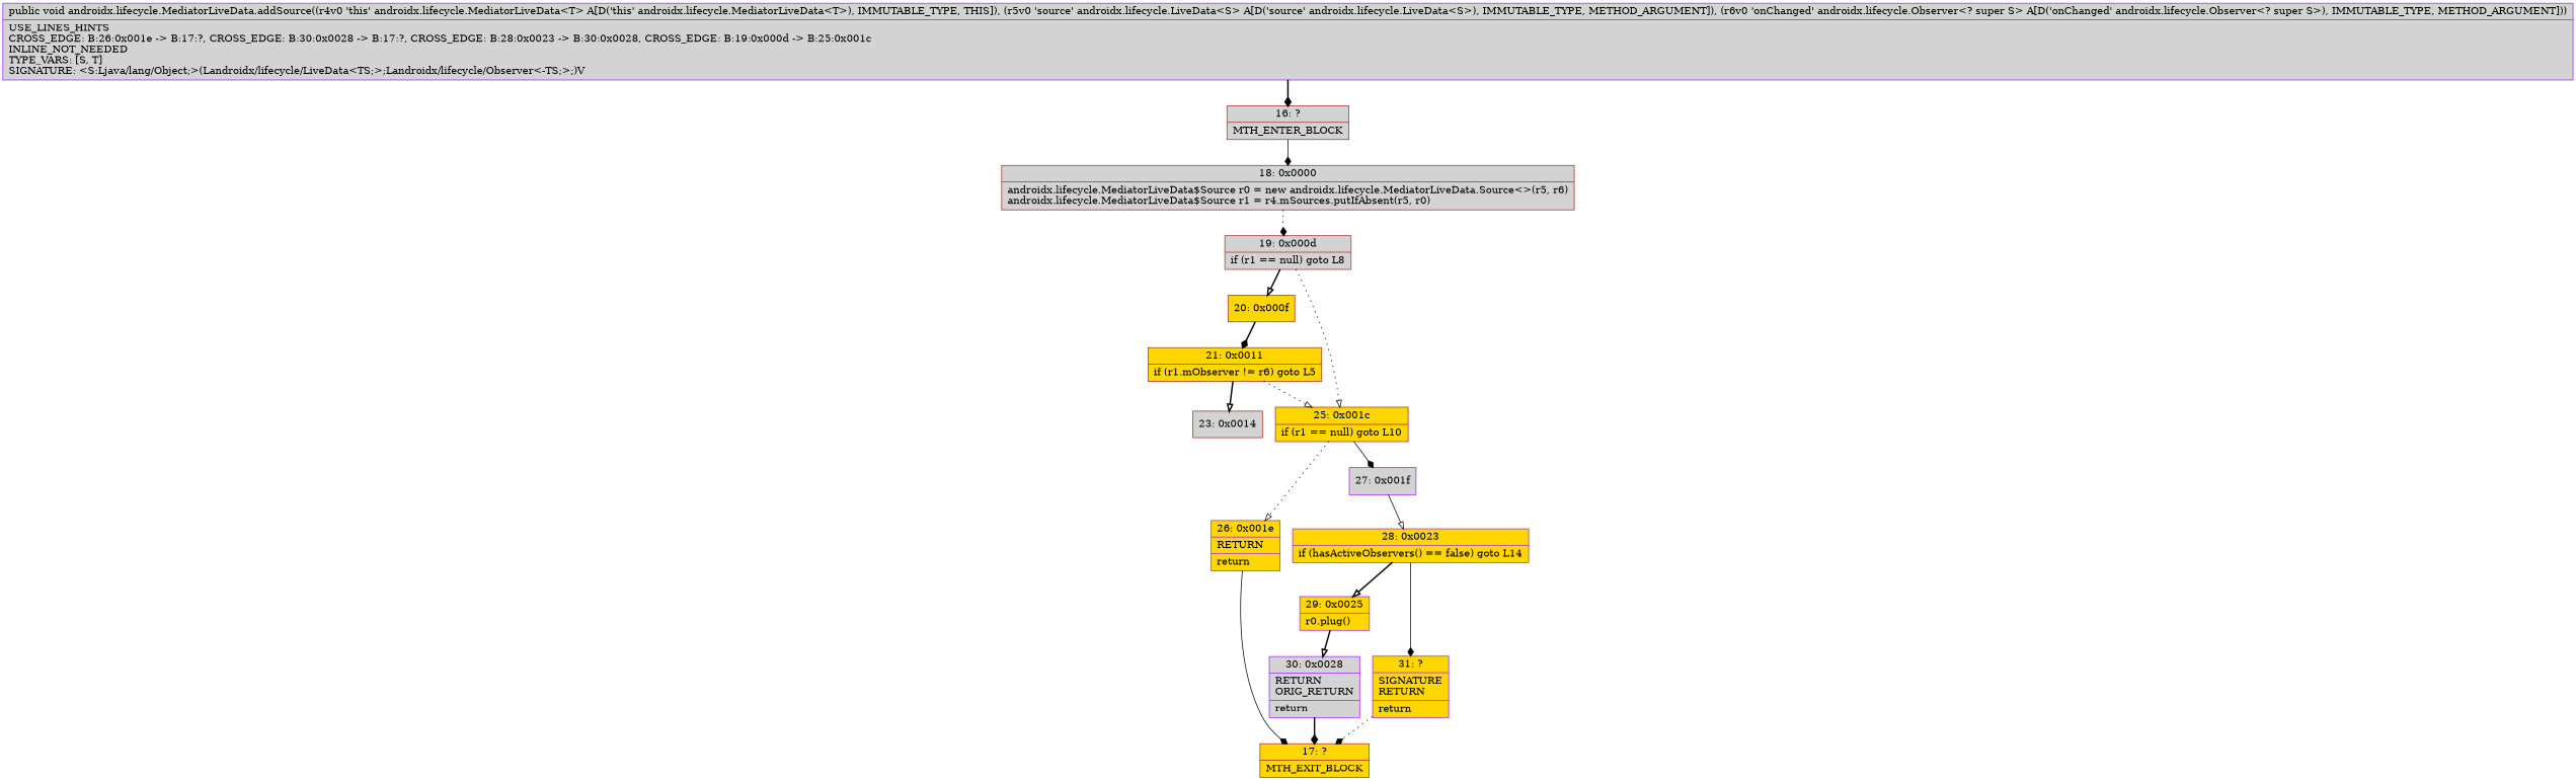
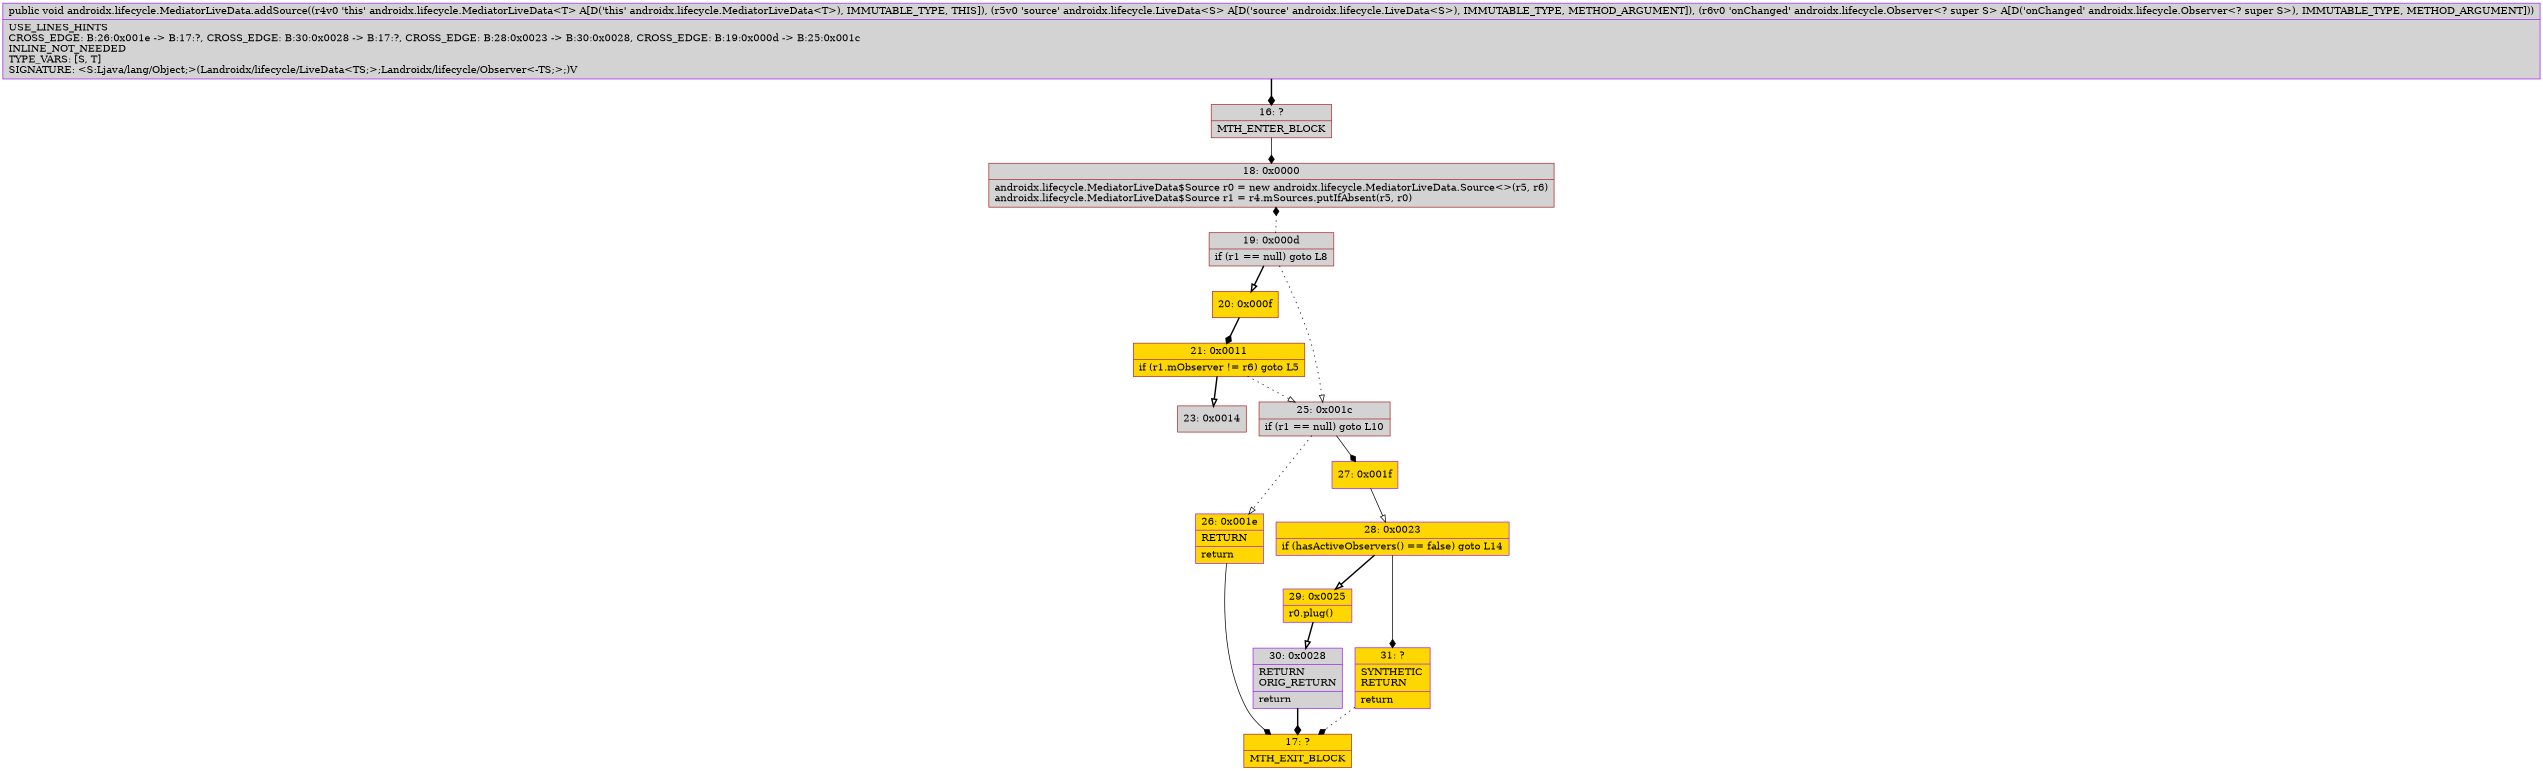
  digraph {
    node [color=brown fillcolor=gold shape=record style=filled]
    edge [arrowhead=diamond style=bold]
    n1 [fillcolor=lightgrey label="{16\:\ ?|MTH_ENTER_BLOCK\l}"]
    n2 [fillcolor=lightgrey label="{18\:\ 0x0000|androidx.lifecycle.MediatorLiveData$Source r0 = new androidx.lifecycle.MediatorLiveData.Source\<\>(r5, r6)\landroidx.lifecycle.MediatorLiveData$Source r1 = r4.mSources.putIfAbsent(r5, r0)\l}"]
    n3 [fillcolor=lightgrey label="{19\:\ 0x000d|if (r1 == null) goto L8\l}"]
    n4 [label="{20\:\ 0x000f}"]
-   n5 [label="{25\:\ 0x001c|if (r1 == null) goto L10\l}"]
+   n5 [fillcolor=lightgrey label="{25\:\ 0x001c|if (r1 == null) goto L10\l}"]
    n6 [label="{21\:\ 0x0011|if (r1.mObserver != r6) goto L5\l}"]
    n7 [color=purple label="{26\:\ 0x001e|RETURN\l|return\l}"]
-   n8 [color=purple fillcolor=lightgrey label="{27\:\ 0x001f}"]
+   n8 [color=purple label="{27\:\ 0x001f}"]
    n9 [fillcolor=lightgrey label="{23\:\ 0x0014}"]
    n10 [label="{17\:\ ?|MTH_EXIT_BLOCK\l}"]
    n11 [color=purple label="{28\:\ 0x0023|if (hasActiveObservers() == false) goto L14\l}"]
    n12 [color=purple label="{29\:\ 0x0025|r0.plug()\l}"]
-   n13 [color=purple label="{31\:\ ?|SIGNATURE\lRETURN\l|return\l}"]
+   n13 [color=purple label="{31\:\ ?|SYNTHETIC\lRETURN\l|return\l}"]
    n14 [color=purple fillcolor=lightgrey label="{30\:\ 0x0028|RETURN\lORIG_RETURN\l|return\l}"]
    n15 [color=purple fillcolor=lightgrey label="{public void androidx.lifecycle.MediatorLiveData.addSource((r4v0 'this' androidx.lifecycle.MediatorLiveData\<T\> A[D('this' androidx.lifecycle.MediatorLiveData\<T\>), IMMUTABLE_TYPE, THIS]), (r5v0 'source' androidx.lifecycle.LiveData\<S\> A[D('source' androidx.lifecycle.LiveData\<S\>), IMMUTABLE_TYPE, METHOD_ARGUMENT]), (r6v0 'onChanged' androidx.lifecycle.Observer\<? super S\> A[D('onChanged' androidx.lifecycle.Observer\<? super S\>), IMMUTABLE_TYPE, METHOD_ARGUMENT]))  | USE_LINES_HINTS\lCROSS_EDGE: B:26:0x001e \-\> B:17:?, CROSS_EDGE: B:30:0x0028 \-\> B:17:?, CROSS_EDGE: B:28:0x0023 \-\> B:30:0x0028, CROSS_EDGE: B:19:0x000d \-\> B:25:0x001c\lINLINE_NOT_NEEDED\lTYPE_VARS: [S, T]\lSIGNATURE: \<S:Ljava\/lang\/Object;\>(Landroidx\/lifecycle\/LiveData\<TS;\>;Landroidx\/lifecycle\/Observer\<\-TS;\>;)V\l}"]
    n1 -> n2 [style=solid]
-   n2 -> n3 [style=dotted]
+   n3 -> n2 [style=dotted]
    n3 -> n4 [arrowhead=onormal]
    n3 -> n5 [arrowhead=onormal style=dotted]
    n4 -> n6
    n5 -> n7 [arrowhead=onormal style=dotted]
    n5 -> n8 [style=solid]
    n6 -> n5 [arrowhead=onormal style=dotted]
    n6 -> n9 [arrowhead=onormal]
    n7 -> n10 [style=solid]
    n8 -> n11 [arrowhead=onormal style=solid]
    n11 -> n12 [arrowhead=onormal]
    n11 -> n13 [style=solid]
    n12 -> n14 [arrowhead=onormal]
    n13 -> n10 [style=dotted]
    n14 -> n10
    n15 -> n1
  }
